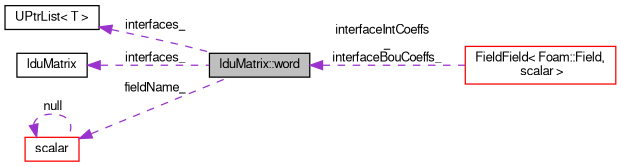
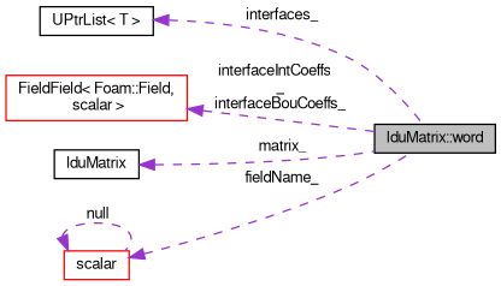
  digraph {
    rankdir=LR
    node [color=black fontname=FreeSans fontsize=10 shape=record]
    edge [color=darkorchid3 dir=back fontname=FreeSans fontsize=10 labelfontname=FreeSans labelfontsize=10 style=dashed]
    n1 [fillcolor=grey75 fontcolor=black height=0.2 label="lduMatrix::word" style=filled width=0.4]
    n2 [height=0.2 label="UPtrList\< T \>" width=0.4]
    n3 [color=red height=0.2 label="FieldField\< Foam::Field,\l scalar \>" width=0.4]
    n4 [height=0.2 label=lduMatrix width=0.4]
    n5 [color=red height=0.2 label=scalar width=0.4]
    n2 -> n1 [label=" interfaces_"]
-   n1 -> n3 [label=" interfaceIntCoeffs\l_\ninterfaceBouCoeffs_"]
-   n4 -> n1 [label=" interfaces_"]
+   n3 -> n1 [label=" interfaceIntCoeffs\l_\ninterfaceBouCoeffs_"]
+   n4 -> n1 [label=" matrix_"]
    n5 -> n1 [label=" fieldName_"]
    n5 -> n5 [label=" null"]
  }
